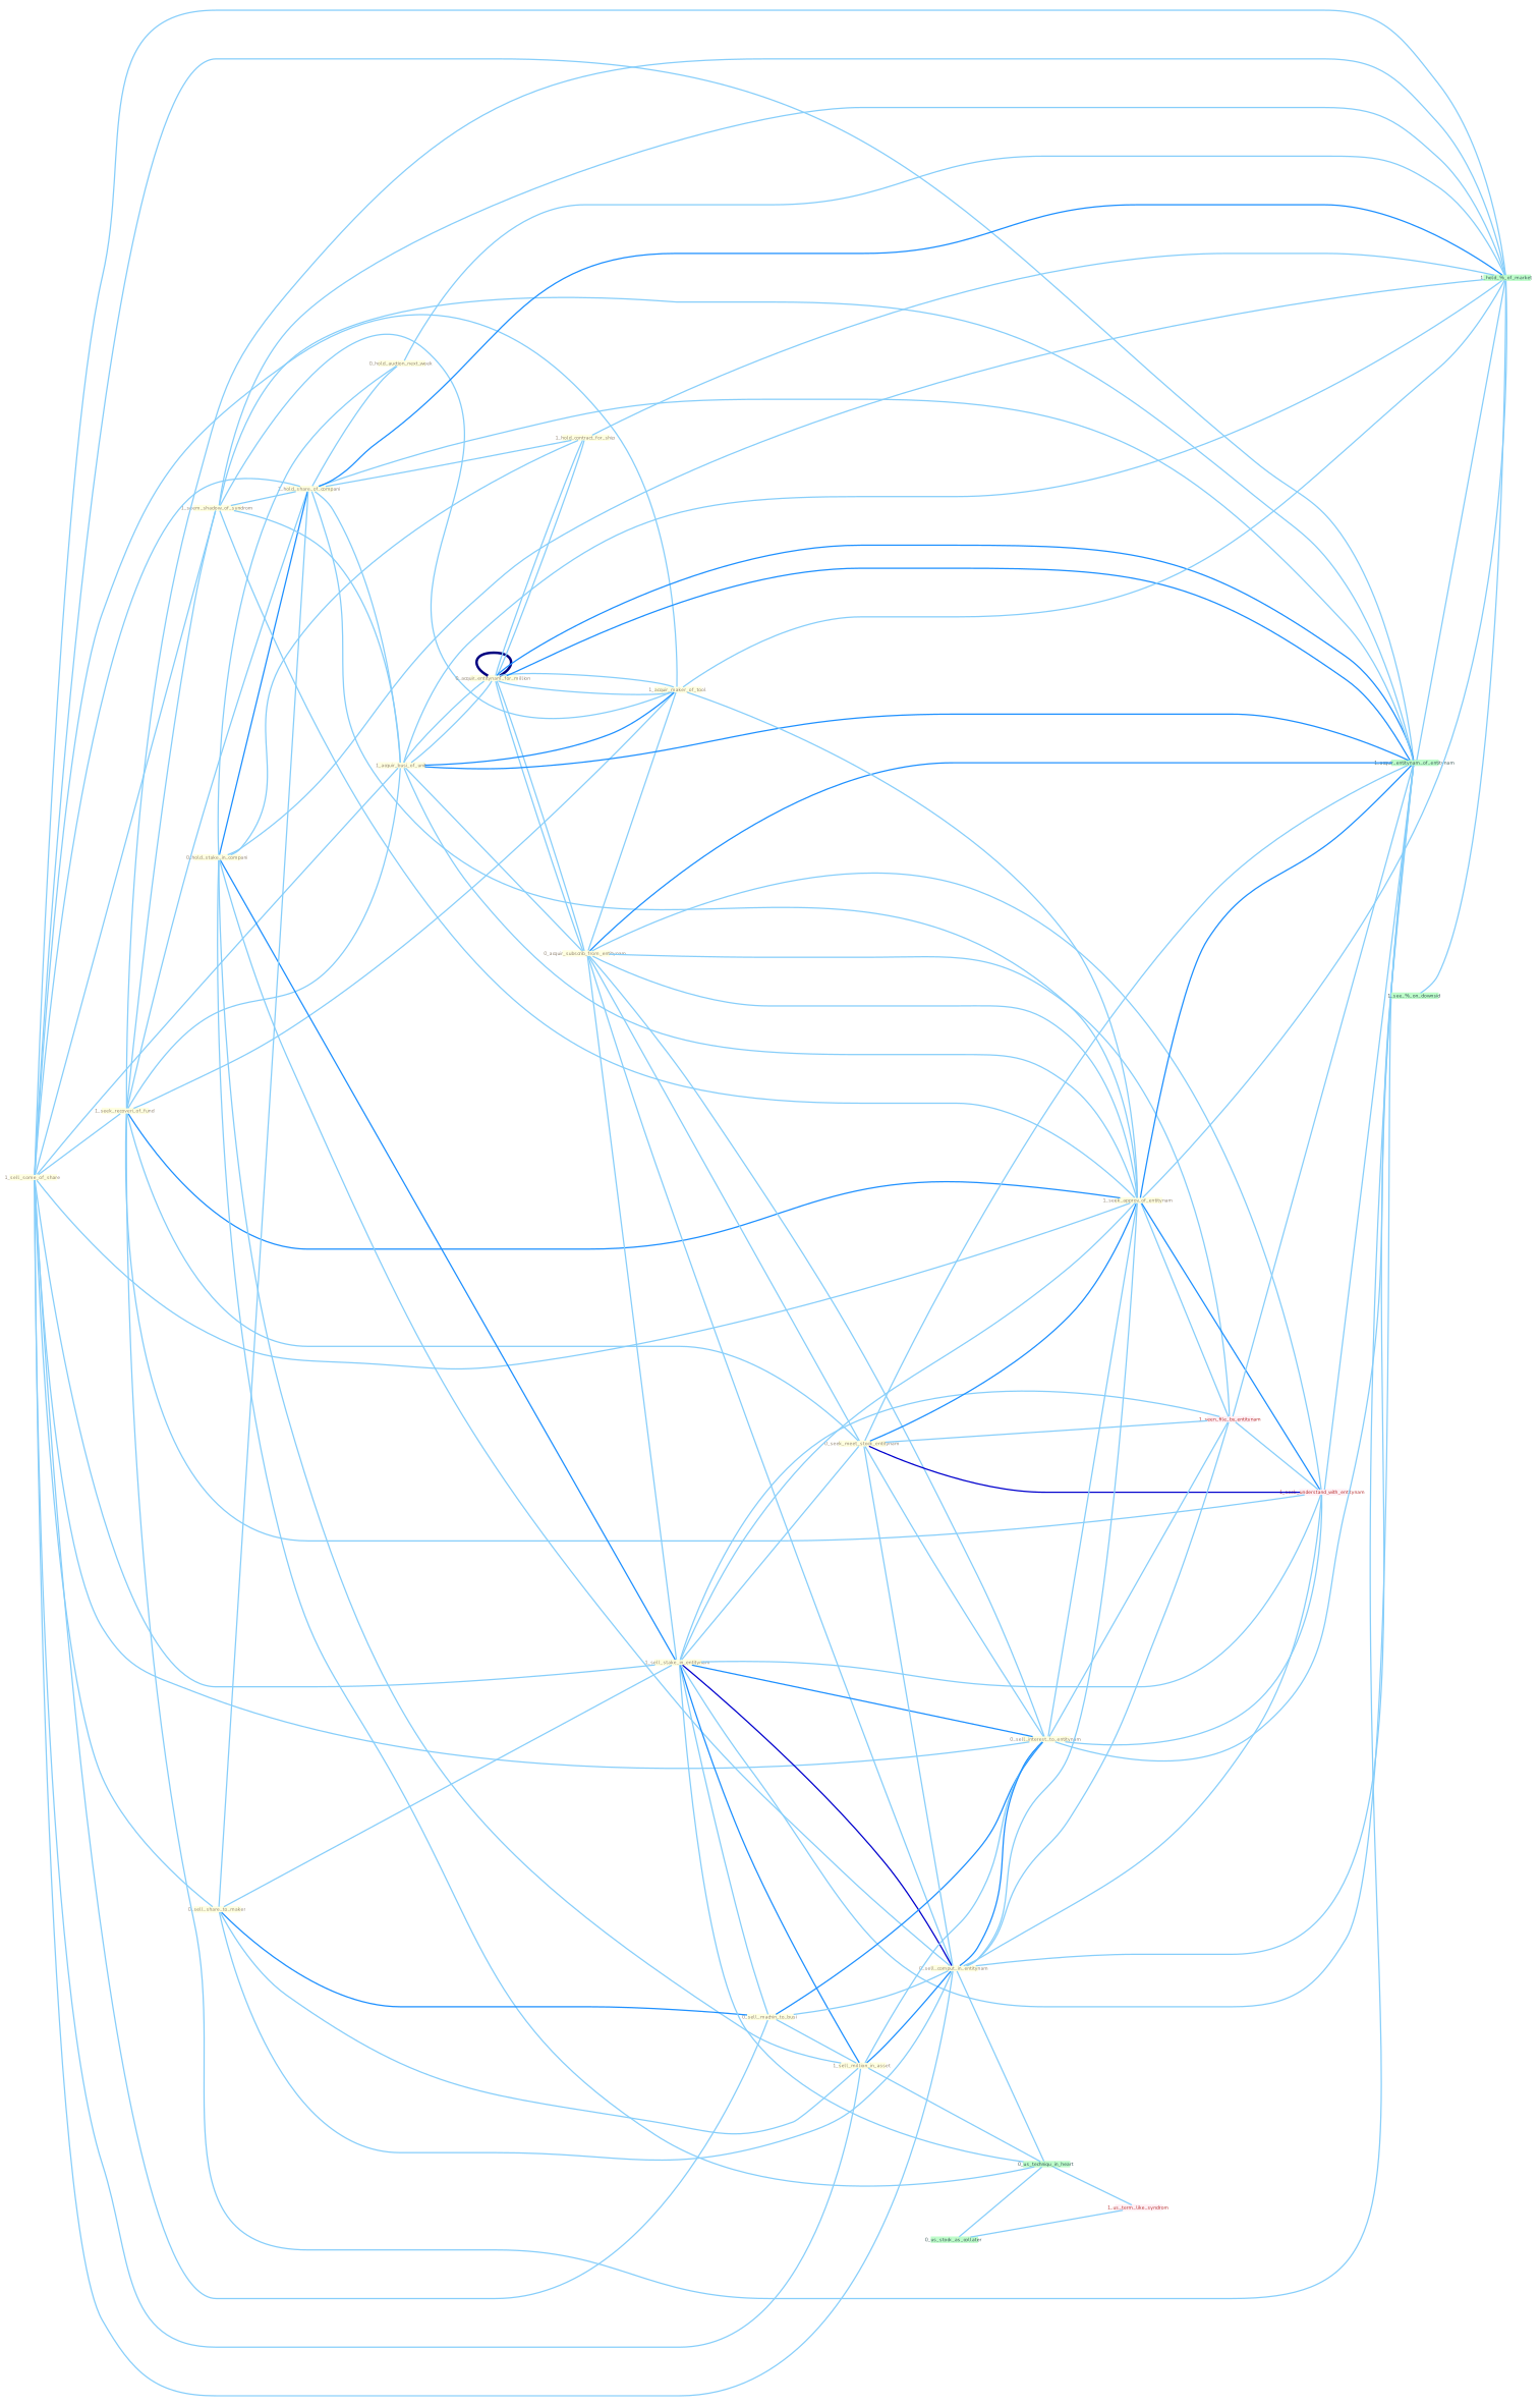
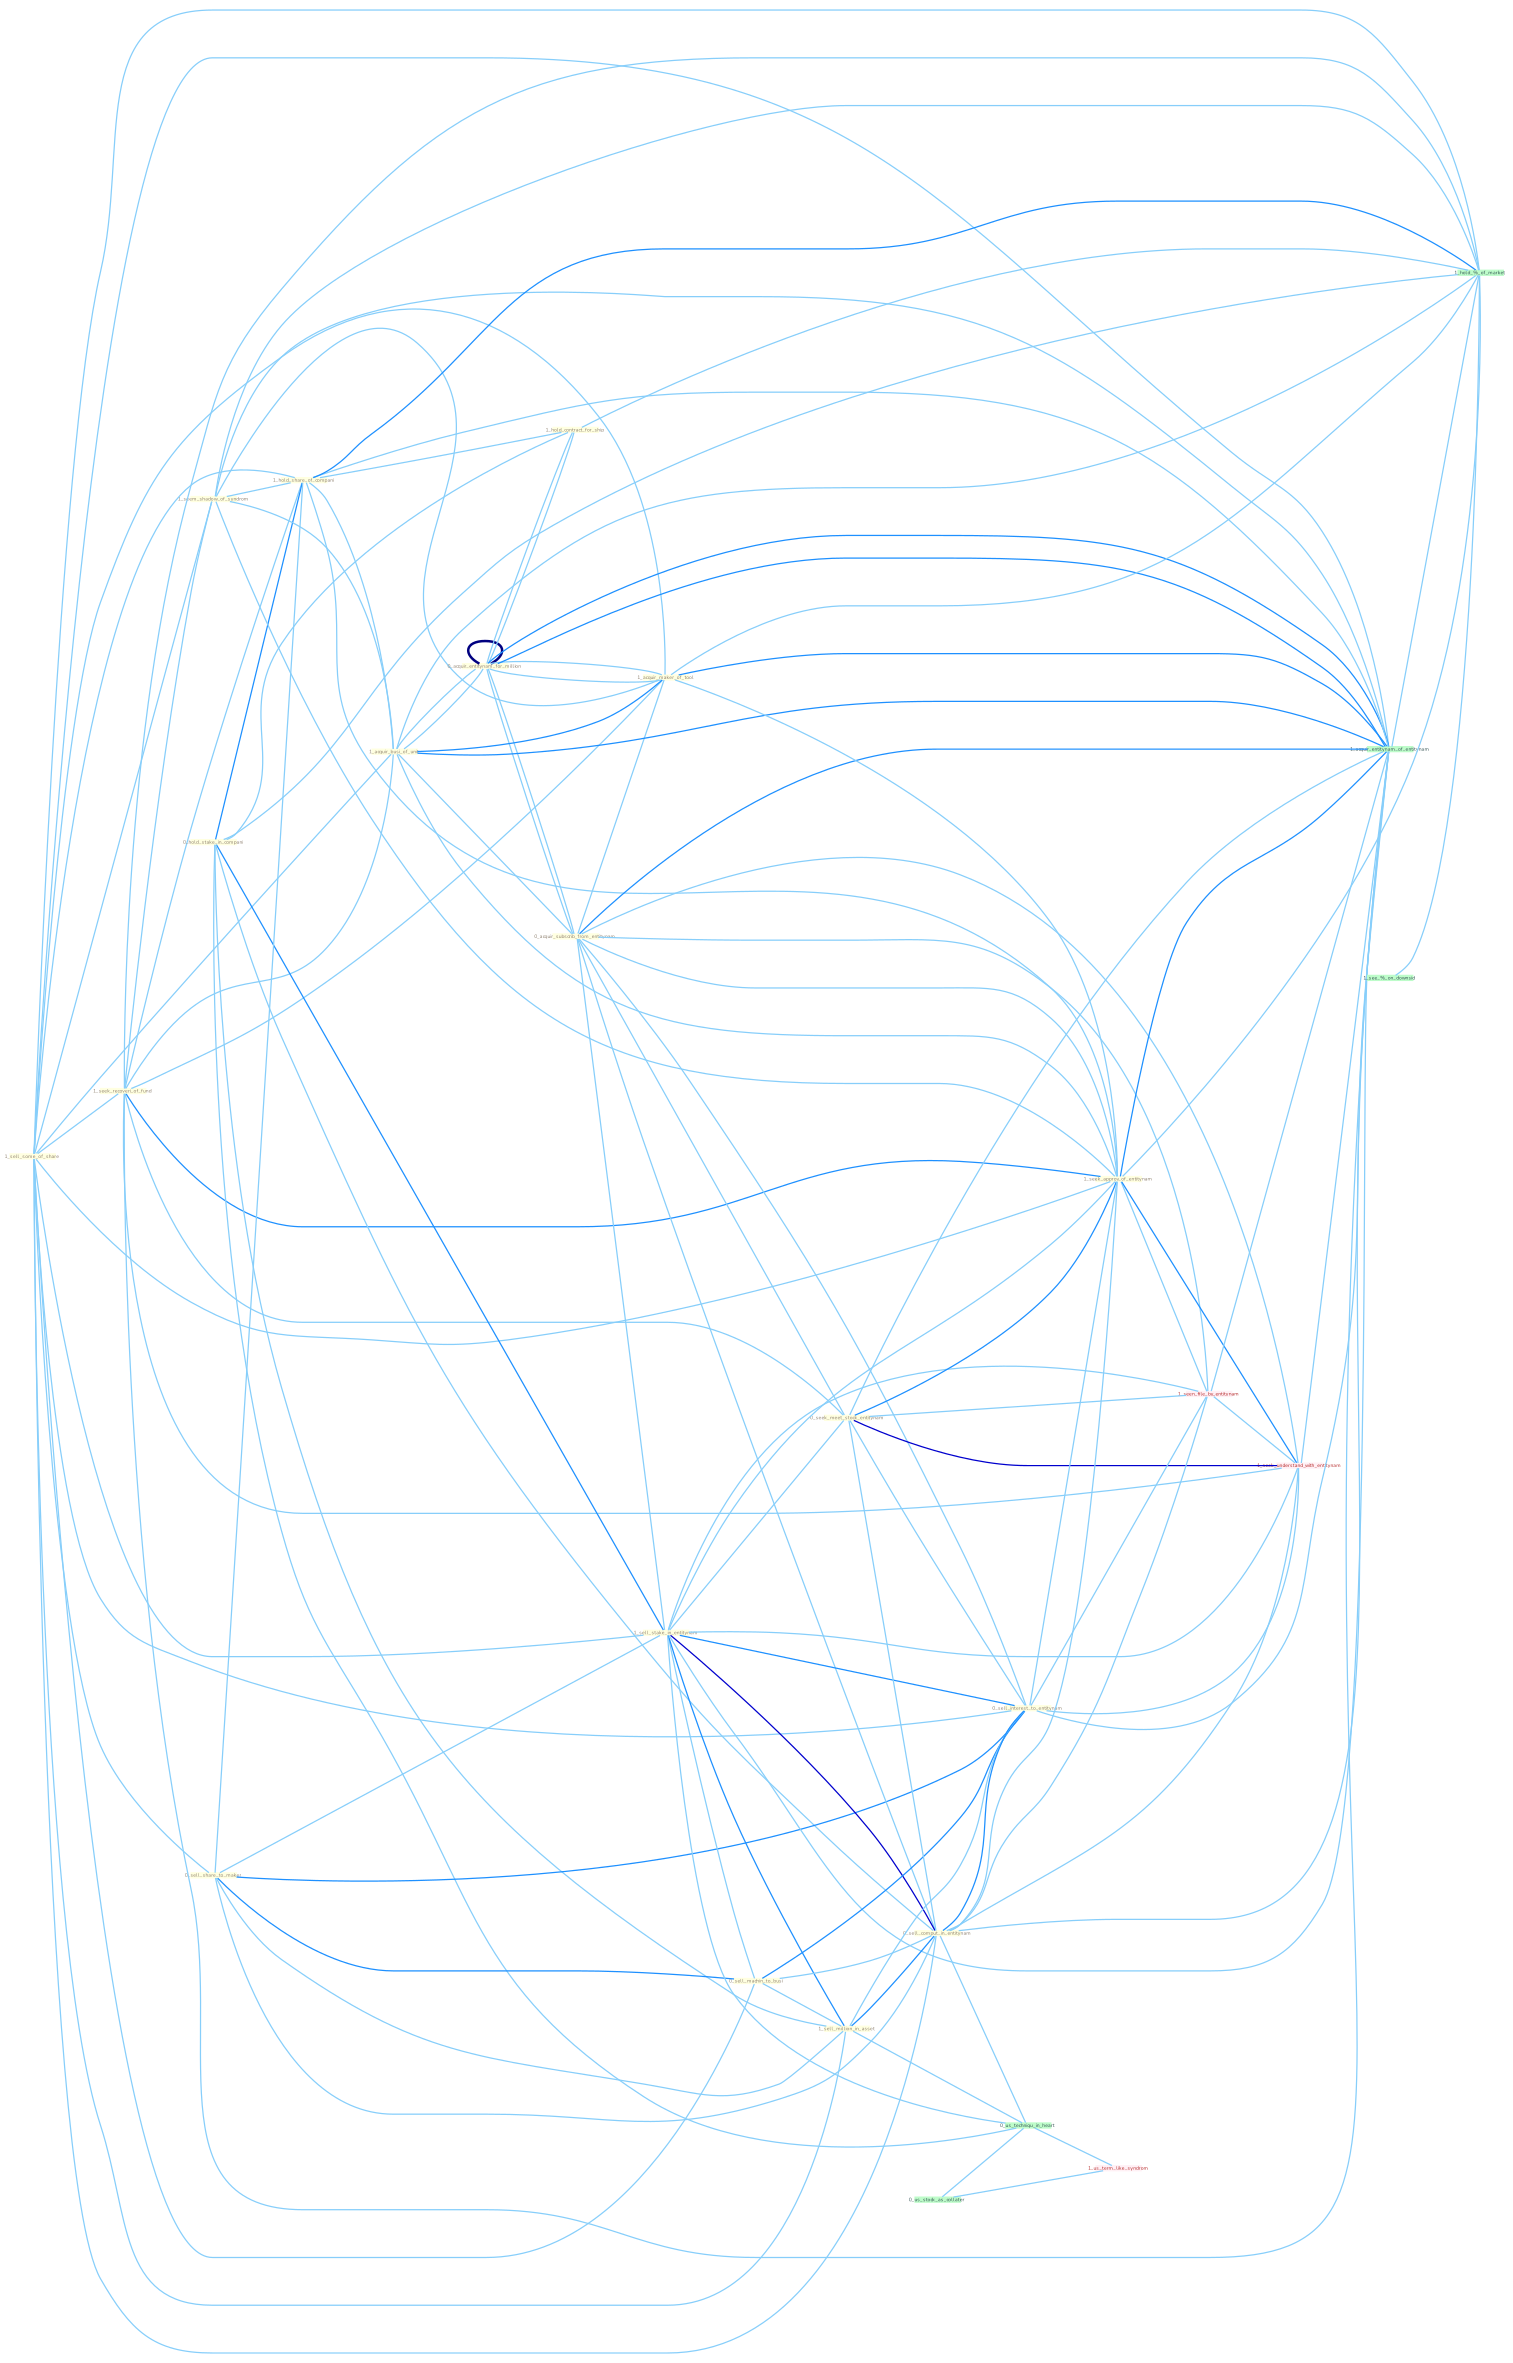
  graph {
    fontname=Nunito
    rankdir=LR
    node [color="#ffffe0" fixedsize=true fontcolor="#8b7d6b" fontname=Nunito fontsize=4 shape=polygon style=filled]
    edge [color="#87cefa" fontname=Nunito w=1]
    "1_sell_some_of_share " [height=.06 width=.5]
    "1_seek_recoveri_of_fund " [height=.06 width=.5]
    "0_hold_stake_in_compani " [height=.06 width=.5]
    "0_sell_share_to_maker " [height=.06 width=.5]
    n5 [height=.06 label="1_seem_shadow_of_syndrom" width=.5]
    "0_acquir_entitynam_for_million " [height=.06 width=.5]
    "1_hold_share_of_compani " [height=.06 width=.5]
    "0_acquir_subscrib_from_entitynam " [height=.06 width=.5]
    "1_sell_stake_in_entitynam " [height=.06 width=.5]
    "0_sell_machin_to_busi " [height=.06 width=.5]
-   "0_hold_auction_next_week " [height=.06 width=.5]
    "1_sell_million_in_asset " [height=.06 width=.5]
    n13 [height=.06 label="0_seek_meet_stock_entitynam" width=.5]
    "0_sell_comput_in_entitynam " [height=.06 width=.5]
    "1_acquir_busi_of_unit " [height=.06 width=.5]
    "0_sell_interest_to_entitynam " [height=.06 width=.5]
    "1_hold_contract_for_ship " [height=.06 width=.5]
    "1_acquir_maker_of_tool " [height=.06 width=.5]
    "1_seek_approv_of_entitynam " [height=.06 width=.5]
    "1_seen_file_by_entitynam " [color="#fff0f5" fontcolor="#b22222" height=.06 width=.5]
    "1_seek_understand_with_entitynam " [color="#fff0f5" fontcolor="#b22222" height=.06 width=.5]
    "1_us_term_like_syndrom " [color="#fff0f5" fontcolor="#b22222" height=.06 width=.5]
    "1_acquir_entitynam_of_entitynam " [color="#BDFCC9" fontcolor="#2f4f4f" height=.06 width=.5]
    "1_hold_%_of_market " [color="#BDFCC9" fontcolor="#2f4f4f" height=.06 width=.5]
    "0_us_techniqu_in_heart " [color="#BDFCC9" fontcolor="#2f4f4f" height=.06 width=.5]
    "0_us_stock_as_collater " [color="#BDFCC9" fontcolor="#2f4f4f" height=.06 width=.5]
    "1_see_%_on_downsid " [color="#BDFCC9" fontcolor="#2f4f4f" height=.06 width=.5]
    subgraph sub_1 {
      "1_sell_some_of_share "
      "1_seek_recoveri_of_fund "
      "0_hold_stake_in_compani "
      "0_sell_share_to_maker "
      n5
      "0_acquir_entitynam_for_million "
      "1_hold_share_of_compani "
      "0_acquir_subscrib_from_entitynam "
      "1_sell_stake_in_entitynam "
      "0_sell_machin_to_busi "
-     "0_hold_auction_next_week "
      "1_sell_million_in_asset "
      n13
      "0_sell_comput_in_entitynam "
      "1_acquir_busi_of_unit "
      "0_sell_interest_to_entitynam "
      "1_hold_contract_for_ship "
      "1_acquir_maker_of_tool "
      "1_seek_approv_of_entitynam "
    }
    subgraph sub_2 {
      "1_seen_file_by_entitynam "
      "1_seek_understand_with_entitynam "
      "1_us_term_like_syndrom "
    }
    "1_sell_some_of_share " -- "1_seek_recoveri_of_fund "
    "1_sell_some_of_share " -- "0_sell_share_to_maker "
    "1_sell_some_of_share " -- n5
    "1_sell_some_of_share " -- "1_hold_share_of_compani "
    "1_sell_some_of_share " -- "1_sell_stake_in_entitynam "
    "1_sell_some_of_share " -- "0_sell_machin_to_busi "
    "1_sell_some_of_share " -- "1_sell_million_in_asset "
    "1_sell_some_of_share " -- "0_sell_comput_in_entitynam "
    "1_sell_some_of_share " -- "1_acquir_busi_of_unit "
    "1_sell_some_of_share " -- "0_sell_interest_to_entitynam "
    "1_sell_some_of_share " -- "1_acquir_maker_of_tool "
    "1_sell_some_of_share " -- "1_seek_approv_of_entitynam "
    "1_sell_some_of_share " -- "1_acquir_entitynam_of_entitynam "
    "1_sell_some_of_share " -- "1_hold_%_of_market "
    "1_seek_recoveri_of_fund " -- n5
    "1_seek_recoveri_of_fund " -- "1_hold_share_of_compani "
    "1_seek_recoveri_of_fund " -- n13
    "1_seek_recoveri_of_fund " -- "1_acquir_busi_of_unit "
    "1_seek_recoveri_of_fund " -- "1_acquir_maker_of_tool "
    "1_seek_recoveri_of_fund " -- "1_seek_approv_of_entitynam " [color="#1e90ff" w=2]
    "1_seek_recoveri_of_fund " -- "1_seek_understand_with_entitynam "
    "1_seek_recoveri_of_fund " -- "1_acquir_entitynam_of_entitynam "
    "1_seek_recoveri_of_fund " -- "1_hold_%_of_market "
    "0_hold_stake_in_compani " -- "1_hold_share_of_compani " [color="#1e90ff" w=2]
    "0_hold_stake_in_compani " -- "1_sell_stake_in_entitynam " [color="#1e90ff" w=2]
-   "0_hold_stake_in_compani " -- "0_hold_auction_next_week "
    "0_hold_stake_in_compani " -- "1_sell_million_in_asset "
    "0_hold_stake_in_compani " -- "0_sell_comput_in_entitynam "
    "0_hold_stake_in_compani " -- "1_hold_contract_for_ship "
    "0_hold_stake_in_compani " -- "1_hold_%_of_market "
    "0_hold_stake_in_compani " -- "0_us_techniqu_in_heart "
    "0_sell_share_to_maker " -- "1_hold_share_of_compani "
    "0_sell_share_to_maker " -- "1_sell_stake_in_entitynam "
    "0_sell_share_to_maker " -- "0_sell_machin_to_busi " [color="#1e90ff" w=2]
    "0_sell_share_to_maker " -- "1_sell_million_in_asset "
    "0_sell_share_to_maker " -- "0_sell_comput_in_entitynam "
+   "0_sell_share_to_maker " -- "0_sell_interest_to_entitynam " [color="#1e90ff" w=2]
    n5 -- "1_hold_share_of_compani "
    n5 -- "1_acquir_busi_of_unit "
    n5 -- "1_acquir_maker_of_tool "
    n5 -- "1_seek_approv_of_entitynam "
    n5 -- "1_acquir_entitynam_of_entitynam "
    n5 -- "1_hold_%_of_market "
    "0_acquir_entitynam_for_million " -- "0_acquir_entitynam_for_million " [color="#000080" style=bold w=4]
    "0_acquir_entitynam_for_million " -- "0_acquir_subscrib_from_entitynam "
    "0_acquir_entitynam_for_million " -- "1_acquir_busi_of_unit "
    "0_acquir_entitynam_for_million " -- "1_hold_contract_for_ship "
    "0_acquir_entitynam_for_million " -- "1_hold_contract_for_ship "
    "0_acquir_entitynam_for_million " -- "1_acquir_maker_of_tool "
    "0_acquir_entitynam_for_million " -- "1_acquir_maker_of_tool "
    "0_acquir_entitynam_for_million " -- "1_acquir_entitynam_of_entitynam " [color="#1e90ff" w=2]
    "0_acquir_entitynam_for_million " -- "1_acquir_entitynam_of_entitynam " [color="#1e90ff" w=2]
-   "1_hold_share_of_compani " -- "0_hold_auction_next_week "
    "1_hold_share_of_compani " -- "1_acquir_busi_of_unit "
    "1_hold_share_of_compani " -- "1_hold_contract_for_ship "
    "1_hold_share_of_compani " -- "1_seek_approv_of_entitynam "
    "1_hold_share_of_compani " -- "1_acquir_entitynam_of_entitynam "
    "1_hold_share_of_compani " -- "1_hold_%_of_market " [color="#1e90ff" w=2]
    "0_acquir_subscrib_from_entitynam " -- "0_acquir_entitynam_for_million "
    "0_acquir_subscrib_from_entitynam " -- "1_sell_stake_in_entitynam "
    "0_acquir_subscrib_from_entitynam " -- n13
    "0_acquir_subscrib_from_entitynam " -- "0_sell_comput_in_entitynam "
    "0_acquir_subscrib_from_entitynam " -- "1_acquir_busi_of_unit "
    "0_acquir_subscrib_from_entitynam " -- "0_sell_interest_to_entitynam "
    "0_acquir_subscrib_from_entitynam " -- "1_acquir_maker_of_tool "
    "0_acquir_subscrib_from_entitynam " -- "1_seek_approv_of_entitynam "
    "0_acquir_subscrib_from_entitynam " -- "1_seen_file_by_entitynam "
    "0_acquir_subscrib_from_entitynam " -- "1_seek_understand_with_entitynam "
    "0_acquir_subscrib_from_entitynam " -- "1_acquir_entitynam_of_entitynam " [color="#1e90ff" w=2]
    "1_sell_stake_in_entitynam " -- "0_sell_machin_to_busi "
    "1_sell_stake_in_entitynam " -- "1_sell_million_in_asset " [color="#1e90ff" w=2]
    "1_sell_stake_in_entitynam " -- n13
    "1_sell_stake_in_entitynam " -- "0_sell_comput_in_entitynam " [color="#0000cd" w=3]
    "1_sell_stake_in_entitynam " -- "0_sell_interest_to_entitynam " [color="#1e90ff" w=2]
    "1_sell_stake_in_entitynam " -- "1_seek_approv_of_entitynam "
    "1_sell_stake_in_entitynam " -- "1_seen_file_by_entitynam "
    "1_sell_stake_in_entitynam " -- "1_seek_understand_with_entitynam "
    "1_sell_stake_in_entitynam " -- "1_acquir_entitynam_of_entitynam "
    "1_sell_stake_in_entitynam " -- "0_us_techniqu_in_heart "
    "0_sell_machin_to_busi " -- "1_sell_million_in_asset "
    "0_sell_machin_to_busi " -- "0_sell_comput_in_entitynam "
    "0_sell_machin_to_busi " -- "0_sell_interest_to_entitynam " [color="#1e90ff" w=2]
-   "0_hold_auction_next_week " -- "1_hold_%_of_market "
    "1_sell_million_in_asset " -- "0_sell_comput_in_entitynam " [color="#1e90ff" w=2]
    "1_sell_million_in_asset " -- "0_sell_interest_to_entitynam "
    "1_sell_million_in_asset " -- "0_us_techniqu_in_heart "
    n13 -- "0_sell_comput_in_entitynam "
    n13 -- "0_sell_interest_to_entitynam "
    n13 -- "1_seek_approv_of_entitynam " [color="#1e90ff" w=2]
    n13 -- "1_seen_file_by_entitynam "
    n13 -- "1_seek_understand_with_entitynam " [color="#0000cd" w=3]
    n13 -- "1_acquir_entitynam_of_entitynam "
    "0_sell_comput_in_entitynam " -- "0_sell_interest_to_entitynam " [color="#1e90ff" w=2]
    "0_sell_comput_in_entitynam " -- "1_seek_approv_of_entitynam "
    "0_sell_comput_in_entitynam " -- "1_seen_file_by_entitynam "
    "0_sell_comput_in_entitynam " -- "1_seek_understand_with_entitynam "
    "0_sell_comput_in_entitynam " -- "1_acquir_entitynam_of_entitynam "
    "0_sell_comput_in_entitynam " -- "0_us_techniqu_in_heart "
    "1_acquir_busi_of_unit " -- "0_acquir_entitynam_for_million "
    "1_acquir_busi_of_unit " -- "1_acquir_maker_of_tool " [color="#1e90ff" w=2]
    "1_acquir_busi_of_unit " -- "1_seek_approv_of_entitynam "
    "1_acquir_busi_of_unit " -- "1_acquir_entitynam_of_entitynam " [color="#1e90ff" w=2]
    "1_acquir_busi_of_unit " -- "1_hold_%_of_market "
    "0_sell_interest_to_entitynam " -- "1_seek_approv_of_entitynam "
    "0_sell_interest_to_entitynam " -- "1_seen_file_by_entitynam "
    "0_sell_interest_to_entitynam " -- "1_seek_understand_with_entitynam "
    "0_sell_interest_to_entitynam " -- "1_acquir_entitynam_of_entitynam "
    "1_hold_contract_for_ship " -- "1_hold_%_of_market "
    "1_acquir_maker_of_tool " -- "1_seek_approv_of_entitynam "
+   "1_acquir_maker_of_tool " -- "1_acquir_entitynam_of_entitynam " [color="#1e90ff" w=2]
    "1_acquir_maker_of_tool " -- "1_hold_%_of_market "
    "1_seek_approv_of_entitynam " -- "1_seen_file_by_entitynam "
    "1_seek_approv_of_entitynam " -- "1_seek_understand_with_entitynam " [color="#1e90ff" w=2]
    "1_seek_approv_of_entitynam " -- "1_acquir_entitynam_of_entitynam " [color="#1e90ff" w=2]
    "1_seek_approv_of_entitynam " -- "1_hold_%_of_market "
    "1_seen_file_by_entitynam " -- "1_seek_understand_with_entitynam "
    "1_seen_file_by_entitynam " -- "1_acquir_entitynam_of_entitynam "
    "1_seek_understand_with_entitynam " -- "1_acquir_entitynam_of_entitynam "
    "1_acquir_entitynam_of_entitynam " -- "1_hold_%_of_market "
    "0_us_techniqu_in_heart " -- "1_us_term_like_syndrom "
    "0_us_stock_as_collater " -- "1_us_term_like_syndrom "
    "0_us_stock_as_collater " -- "0_us_techniqu_in_heart "
    "1_see_%_on_downsid " -- "1_hold_%_of_market "
  }
